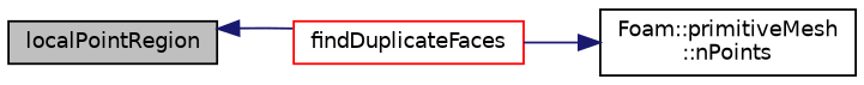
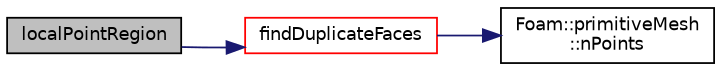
  digraph {
    rankdir=LR
    node [color=black fontname=Helvetica fontsize=10 shape=record]
    edge [color=midnightblue fontname=Helvetica fontsize=10 labelfontname=Helvetica labelfontsize=10 style=solid]
    n1 [fillcolor=grey75 fontcolor=black height=0.2 label=localPointRegion style=filled width=0.4]
    n2 [color=red height=0.2 label=findDuplicateFaces width=0.4]
    n3 [height=0.2 label="Foam::primitiveMesh\l::nPoints" width=0.4]
-   n2 -> n1
+   n1 -> n2
    n2 -> n3
  }
